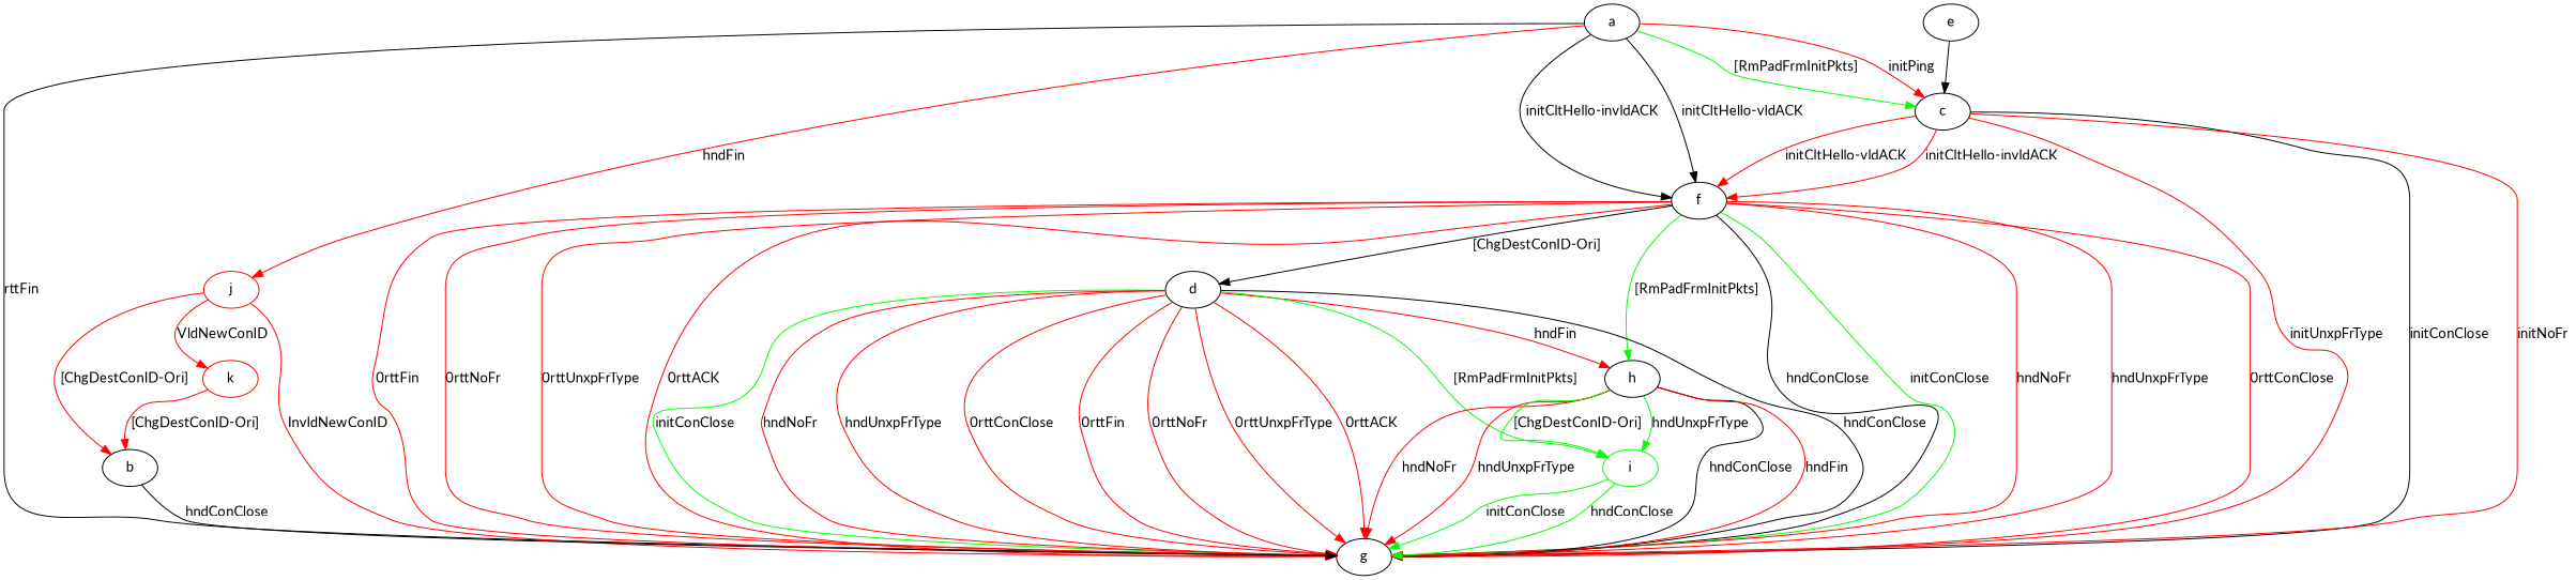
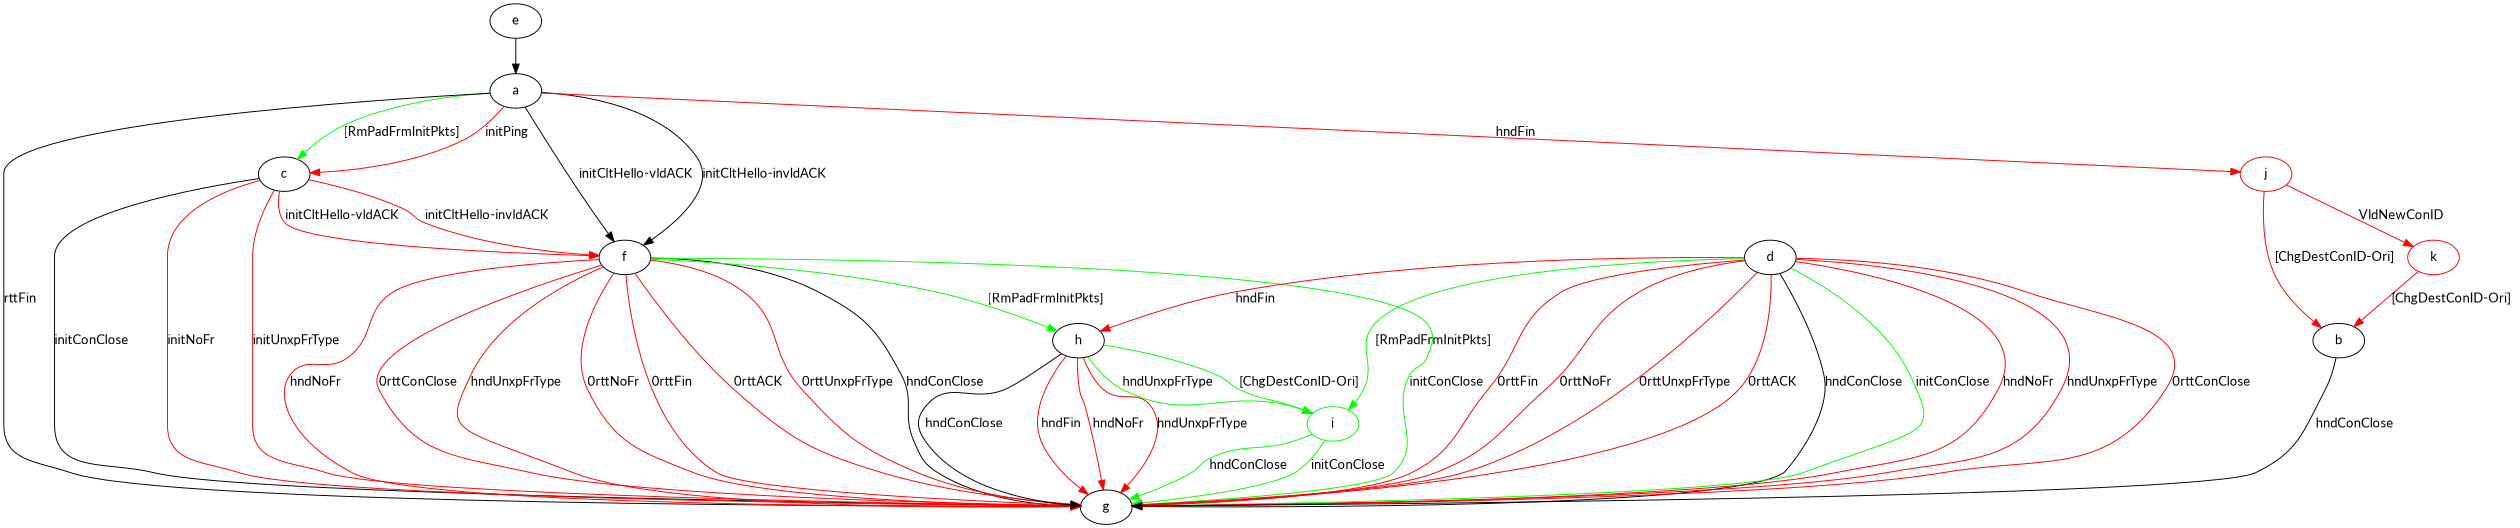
  digraph {
    fontname=Lato
    node [fontname=Lato]
    edge [color=red fontname=Lato]
    a
    c
    f
    g
    j [color=red]
    d
    h
    i [color=green]
    b
    k [color=red]
    e
    a -> c [color=green label="[RmPadFrmInitPkts] "]
    a -> c [label="initPing "]
    a -> f [label="initCltHello-vldACK " color=""]
    a -> f [label="initCltHello-invldACK " color=""]
    a -> g [label="rttFin " color=""]
    a -> j [label="hndFin "]
    c -> f [label="initCltHello-vldACK "]
    c -> f [label="initCltHello-invldACK "]
    c -> g [label="initConClose " color=""]
    c -> g [label="initNoFr "]
    c -> g [label="initUnxpFrType "]
    f -> g [label="hndConClose " color=""]
    f -> g [color=green label="initConClose "]
    f -> g [label="hndNoFr "]
    f -> g [label="hndUnxpFrType "]
    f -> g [label="0rttConClose "]
    f -> g [label="0rttFin "]
    f -> g [label="0rttNoFr "]
    f -> g [label="0rttUnxpFrType "]
    f -> g [label="0rttACK "]
-   f -> d [label="[ChgDestConID-Ori] " color=""]
    f -> h [color=green label="[RmPadFrmInitPkts] "]
-   j -> g [label="InvldNewConID "]
    j -> b [label="[ChgDestConID-Ori] "]
    j -> k [label="VldNewConID "]
    d -> g [label="hndConClose " color=""]
    d -> g [color=green label="initConClose "]
    d -> g [label="hndNoFr "]
    d -> g [label="hndUnxpFrType "]
    d -> g [label="0rttConClose "]
    d -> g [label="0rttFin "]
    d -> g [label="0rttNoFr "]
    d -> g [label="0rttUnxpFrType "]
    d -> g [label="0rttACK "]
    d -> h [label="hndFin "]
    d -> i [color=green label="[RmPadFrmInitPkts] "]
    h -> g [label="hndConClose " color=""]
    h -> g [label="hndFin "]
    h -> g [label="hndNoFr "]
    h -> g [label="hndUnxpFrType "]
    h -> i [color=green label="hndUnxpFrType "]
    h -> i [color=green label="[ChgDestConID-Ori] "]
    i -> g [color=green label="initConClose "]
    i -> g [color=green label="hndConClose "]
    b -> g [label="hndConClose " color=""]
    k -> b [label="[ChgDestConID-Ori] "]
-   e -> c [color=""]
+   e -> a [color=""]
  }
